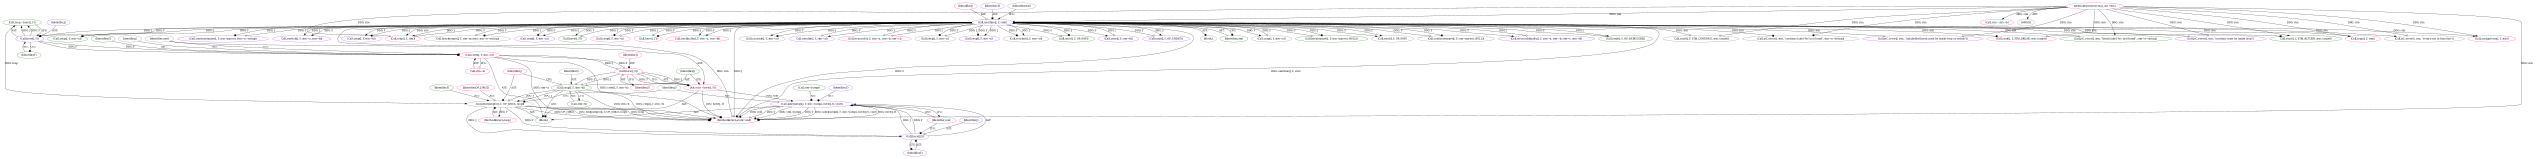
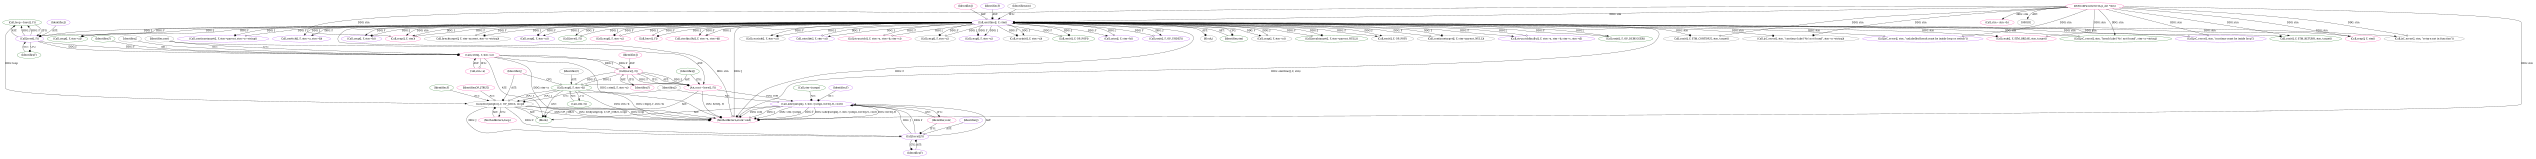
  digraph {
    fontname="Noto Serif"
    node [color=deeppink fontname="Noto Serif"]
    edge [arrowhead=odot fontname="Noto Serif"]
    n1 [label="(Call,cstm(J, F, stm->a))"]
    n2 [label="(Call,here(J, F))"]
    n3 [label="(Call,stm->a)"]
    n4 [label="(MethodReturn,static void)"]
    n5 [color=darkgreen label="(Block,)"]
    n6 [label="(Ast,cont = here(J, F))"]
    n7 [color=darkgreen label="(Call,cexp(J, F, stm->b))"]
    n8 [label="(Identifier,F)"]
    n9 [color=purple label="(Call,here(J, F))"]
    n10 [color=darkgreen label="(Identifier,F)"]
    n11 [color=darkgreen label="(Call,loop = here(J, F))"]
    n12 [color=gray40 label="(Call,emitjumpto(J, F, OP_JTRUE, loop))"]
    n13 [color=purple label="(Call,emitline(J, F, stm))"]
    n14 [label="(Call,cexit(J, F, STM_BREAK, stm, target))"]
    n15 [color=purple label="(Call,cexp(J, F, stm->b))"]
    n16 [color=gray40 label="(Call,breaktarget(J, F, stm->parent, stm->a->string))"]
    n17 [color=purple label="(Call,cexp(J, F, stm->a))"]
    n18 [color=darkgreen label="(Call,here(J, F))"]
    n19 [color=gray40 label="(Call,jsC_error(J, stm, \"return not in function\"))"]
    n20 [label="(Call,cexp(J, F, stm->a))"]
    n21 [label="(Call,here(J, F))"]
    n22 [label="(Call,cexp(J, F, stm))"]
    n23 [label="(Call,ctryfinally(J, F, stm->a, stm->d))"]
-   n24 [label="(Call,cassignforin(J, F, stm))"]
    n25 [color=gray40 label="(Call,cvarinit(J, F, stm->a))"]
    n26 [color=gray40 label="(Call,jsC_error(J, stm, \"continue label '%s' not found\", stm->a->string))"]
    n27 [color=purple label="(Call,cstmlist(J, F, stm->a))"]
    n28 [color=purple label="(Call,jsC_error(J, stm, \"continue must be inside loop\"))"]
    n29 [label="(Call,ctrycatch(J, F, stm->a, stm->b, stm->c))"]
    n30 [color=gray40 label="(Call,cexp(J, F, stm->a))"]
    n31 [color=gray40 label="(Call,cvarinit(J, F, stm->a))"]
    n32 [color=purple label="(Call,jsC_error(J, stm, \"unlabelled break must be inside loop or switch\"))"]
    n33 [color=darkgreen label="(Call,emit(J, F, OP_POP))"]
    n34 [color=purple label="(Call,cstm(J, F, stm->b))"]
    n35 [color=darkgreen label="(Call,jsC_error(J, stm, \"break label '%s' not found\", stm->a->string))"]
    n36 [color=purple label="(Call,emit(J, F, OP_UNDEF))"]
    n37 [color=gray40 label="(Block,)"]
    n38 [color=darkgreen label="(Identifier,stm)"]
    n39 [color=gray40 label="(Call,cexp(J, F, stm->a))"]
    n40 [color=darkgreen label="(Call,breaktarget(J, F, stm->parent, NULL))"]
    n41 [color=gray40 label="(Call,cexit(J, F, STM_CONTINUE, stm, target))"]
    n42 [color=gray40 label="(Call,emit(J, F, OP_POP))"]
    n43 [color=darkgreen label="(Call,cexit(J, F, STM_RETURN, stm, target))"]
    n44 [color=gray40 label="(Call,continuetarget(J, F, stm->parent, NULL))"]
    n45 [color=purple label="(Call,ctrycatchfinally(J, F, stm->a, stm->b, stm->c, stm->d))"]
    n46 [color=darkgreen label="(Call,emit(J, F, OP_DEBUGGER))"]
    n47 [color=purple label="(Call,cexp(J, F, stm->a))"]
    n48 [color=darkgreen label="(Call,cexp(J, F, stm->a))"]
    n49 [color=purple label="(Call,continuetarget(J, F, stm->parent, stm->a->string))"]
    n50 [color=purple label="(Call,cswitch(J, F, stm->a, stm->b))"]
    n51 [label="(Call,cexp(J, F, stm))"]
    n52 [label="(MethodParameterIn,js_Ast *stm)"]
    n53 [label="(Call,stm = stm->b)"]
    1000102 [color=gray40]
    n55 [color=purple label="(Call,labeljumps(J, F, stm->jumps, here(J,F), cont))"]
    n56 [color=darkgreen label="(Call,stm->b)"]
    n57 [label="(Identifier,cont)"]
    n58 [color=purple label="(Call,here(J,F))"]
    n59 [label="(MethodReturn,loop)"]
    n60 [color=purple label="(Identifier,F)"]
    n61 [color=purple label="(Identifier,F)"]
    n62 [color=purple label="(Identifier,J)"]
    n63 [label="(Identifier,J)"]
    n64 [color=purple label="(Identifier,J)"]
    n65 [color=darkgreen label="(Identifier,J)"]
    n66 [color=gray40 label="(Identifier,F)"]
    n67 [color=gray40 label="(Identifier,cont)"]
    n68 [color=gray40 label="(Identifier,J)"]
    n69 [label="(Identifier,J)"]
    n70 [color=darkgreen label="(Call,stm->jumps)"]
    n71 [color=purple label="(Identifier,F)"]
    n72 [color=darkgreen label="(Identifier,F)"]
    n73 [color=darkgreen label="(Identifier,F)"]
    n74 [color=gray40 label="(Identifier,J)"]
    n75 [color=gray40 label="(Identifier,stm)"]
    n76 [label="(Identifier,OP_JTRUE)"]
    n77 [label="(Identifier,J)"]
    n1 -> n2 [label="DDG: J"]
    n1 -> n2 [label="DDG: F"]
    n1 -> n3 [label="CFG: "]
    n1 -> n4 [arrowhead=box label="DDG: cstm(J, F, stm->a)"]
    n1 -> n4 [arrowhead=box label="DDG: stm->a"]
    n1 -> n5 [arrowhead=box label="AST: "]
    n2 -> n6 [arrowhead=box label="AST: "]
    n2 -> n6 [label="DDG: J"]
    n2 -> n6 [arrowhead=normal label="DDG: F"]
    n2 -> n7 [label="DDG: J"]
    n2 -> n7 [label="DDG: F"]
    n2 -> n8 [arrowhead=normal label="CFG: "]
    n3 -> n1 [arrowhead=normal label="AST: "]
    n6 -> n2 [label="CFG: "]
    n6 -> n4 [arrowhead=box label="DDG: here(J, F)"]
    n6 -> n5 [arrowhead=box label="AST: "]
    n6 -> n55 [arrowhead=normal label="DDG: cont"]
    n7 -> n4 [arrowhead=normal label="DDG: cexp(J, F, stm->b)"]
    n7 -> n4 [arrowhead=normal label="DDG: stm->b"]
    n7 -> n5 [label="AST: "]
    n7 -> n12 [arrowhead=normal label="DDG: J"]
    n7 -> n12 [label="DDG: F"]
    n7 -> n56 [arrowhead=normal label="CFG: "]
    n8 -> n2 [label="AST: "]
    n9 -> n1 [arrowhead=normal label="DDG: J"]
    n9 -> n1 [label="DDG: F"]
    n9 -> n10 [arrowhead=box label="CFG: "]
    n9 -> n11 [arrowhead=normal label="AST: "]
    n9 -> n11 [arrowhead=normal label="DDG: J"]
    n9 -> n11 [arrowhead=normal label="DDG: F"]
    n10 -> n9 [arrowhead=normal label="AST: "]
    n11 -> n9 [arrowhead=normal label="CFG: "]
    n11 -> n12 [arrowhead=normal label="DDG: loop"]
    n12 -> n4 [arrowhead=box label="DDG: OP_JTRUE"]
    n12 -> n4 [arrowhead=box label="DDG: emitjumpto(J, F, OP_JTRUE, loop)"]
    n12 -> n4 [arrowhead=box label="DDG: loop"]
    n12 -> n5 [label="AST: "]
    n12 -> n58 [arrowhead=normal label="DDG: J"]
    n12 -> n58 [label="DDG: F"]
-   n12 -> n59 [arrowhead=normal label="DDG: F"]
+   n12 -> n59 [arrowhead=normal label="CFG: "]
    n13 -> n4 [label="DDG: stm"]
    n13 -> n4 [label="DDG: J"]
    n13 -> n4 [arrowhead=box label="DDG: F"]
    n13 -> n4 [label="DDG: emitline(J, F, stm)"]
    n13 -> n9 [label="DDG: J"]
    n13 -> n9 [arrowhead=box label="DDG: F"]
    n13 -> n14 [arrowhead=box label="DDG: stm"]
    n13 -> n15 [arrowhead=box label="DDG: J"]
    n13 -> n15 [arrowhead=normal label="DDG: F"]
    n13 -> n16 [arrowhead=box label="DDG: J"]
    n13 -> n16 [label="DDG: F"]
    n13 -> n17 [arrowhead=normal label="DDG: J"]
    n13 -> n17 [arrowhead=box label="DDG: F"]
    n13 -> n18 [label="DDG: J"]
    n13 -> n18 [arrowhead=normal label="DDG: F"]
    n13 -> n19 [arrowhead=normal label="DDG: stm"]
    n13 -> n20 [label="DDG: J"]
    n13 -> n20 [arrowhead=box label="DDG: F"]
    n13 -> n21 [arrowhead=box label="DDG: J"]
    n13 -> n21 [label="DDG: F"]
    n13 -> n22 [arrowhead=normal label="DDG: J"]
    n13 -> n22 [label="DDG: F"]
    n13 -> n22 [arrowhead=normal label="DDG: stm"]
    n13 -> n23 [arrowhead=normal label="DDG: J"]
    n13 -> n23 [arrowhead=normal label="DDG: F"]
-   n13 -> n24 [arrowhead=normal label="DDG: stm"]
    n13 -> n25 [arrowhead=box label="DDG: J"]
    n13 -> n25 [arrowhead=normal label="DDG: F"]
    n13 -> n26 [arrowhead=box label="DDG: stm"]
    n13 -> n27 [arrowhead=normal label="DDG: J"]
    n13 -> n27 [label="DDG: F"]
    n13 -> n28 [label="DDG: stm"]
    n13 -> n29 [label="DDG: J"]
    n13 -> n29 [label="DDG: F"]
    n13 -> n30 [label="DDG: J"]
    n13 -> n30 [arrowhead=box label="DDG: F"]
    n13 -> n31 [arrowhead=normal label="DDG: J"]
    n13 -> n31 [arrowhead=box label="DDG: F"]
    n13 -> n32 [label="DDG: stm"]
    n13 -> n33 [arrowhead=box label="DDG: J"]
    n13 -> n33 [label="DDG: F"]
    n13 -> n34 [label="DDG: J"]
    n13 -> n34 [arrowhead=normal label="DDG: F"]
    n13 -> n35 [label="DDG: stm"]
    n13 -> n36 [arrowhead=normal label="DDG: J"]
    n13 -> n36 [label="DDG: F"]
    n13 -> n37 [arrowhead=box label="AST: "]
    n13 -> n38 [arrowhead=box label="CFG: "]
    n13 -> n39 [label="DDG: J"]
    n13 -> n39 [arrowhead=normal label="DDG: F"]
    n13 -> n40 [arrowhead=box label="DDG: J"]
    n13 -> n40 [label="DDG: F"]
-   n13 -> n41 [label="DDG: stm"]
+   n13 -> n41 [arrowhead=box label="DDG: stm"]
    n13 -> n42 [arrowhead=normal label="DDG: J"]
    n13 -> n42 [arrowhead=normal label="DDG: F"]
    n13 -> n43 [arrowhead=box label="DDG: stm"]
    n13 -> n44 [arrowhead=box label="DDG: J"]
    n13 -> n44 [label="DDG: F"]
    n13 -> n45 [label="DDG: J"]
    n13 -> n45 [arrowhead=normal label="DDG: F"]
    n13 -> n46 [arrowhead=normal label="DDG: J"]
    n13 -> n46 [label="DDG: F"]
    n13 -> n47 [arrowhead=normal label="DDG: J"]
    n13 -> n47 [arrowhead=box label="DDG: F"]
    n13 -> n48 [arrowhead=normal label="DDG: J"]
    n13 -> n48 [arrowhead=box label="DDG: F"]
    n13 -> n49 [arrowhead=box label="DDG: J"]
    n13 -> n49 [label="DDG: F"]
    n13 -> n50 [arrowhead=normal label="DDG: J"]
    n13 -> n50 [arrowhead=normal label="DDG: F"]
    n13 -> n51 [label="DDG: stm"]
    n38 -> n13 [arrowhead=box label="AST: "]
    n52 -> n4 [arrowhead=box label="DDG: stm"]
    n52 -> n13 [arrowhead=box label="DDG: stm"]
    n52 -> n14 [label="DDG: stm"]
    n52 -> n19 [label="DDG: stm"]
    n52 -> n22 [label="DDG: stm"]
-   n52 -> n24 [arrowhead=normal label="DDG: stm"]
    n52 -> n26 [arrowhead=box label="DDG: stm"]
    n52 -> n28 [label="DDG: stm"]
    n52 -> n32 [label="DDG: stm"]
    n52 -> n35 [arrowhead=normal label="DDG: stm"]
    n52 -> n41 [label="DDG: stm"]
    n52 -> n43 [arrowhead=normal label="DDG: stm"]
    n52 -> n51 [arrowhead=normal label="DDG: stm"]
    n52 -> n53 [arrowhead=normal label="DDG: stm"]
    n52 -> 1000102 [arrowhead=normal label="AST: "]
    n55 -> n4 [arrowhead=box label="DDG: cont"]
    n55 -> n4 [label="DDG: J"]
    n55 -> n4 [arrowhead=box label="DDG: stm->jumps"]
    n55 -> n4 [label="DDG: F"]
    n55 -> n4 [label="DDG: labeljumps(J, F, stm->jumps, here(J,F), cont)"]
    n55 -> n4 [arrowhead=box label="DDG: here(J,F)"]
    n55 -> n5 [arrowhead=normal label="AST: "]
    n55 -> n57 [arrowhead=normal label="CFG: "]
    n56 -> n7 [label="AST: "]
    n57 -> n55 [arrowhead=normal label="AST: "]
    n57 -> n58 [arrowhead=box label="CFG: "]
    n58 -> n55 [arrowhead=normal label="AST: "]
    n58 -> n55 [arrowhead=normal label="DDG: J"]
    n58 -> n55 [label="DDG: F"]
    n58 -> n60 [arrowhead=box label="CFG: "]
    n59 -> n12 [arrowhead=box label="AST: "]
    n60 -> n58 [arrowhead=box label="AST: "]
    n61 -> n13 [arrowhead=box label="AST: "]
    n62 -> n58 [label="AST: "]
    n63 -> n7 [label="CFG: "]
    n63 -> n12 [arrowhead=box label="AST: "]
    n64 -> n9 [arrowhead=normal label="AST: "]
    n65 -> n6 [arrowhead=normal label="CFG: "]
    n65 -> n7 [label="AST: "]
    n66 -> n7 [arrowhead=normal label="AST: "]
    n67 -> n1 [arrowhead=box label="CFG: "]
    n67 -> n6 [arrowhead=normal label="AST: "]
    n68 -> n12 [arrowhead=box label="CFG: "]
    n68 -> n55 [label="AST: "]
    n69 -> n2 [arrowhead=box label="AST: "]
    n70 -> n55 [arrowhead=box label="AST: "]
    n71 -> n55 [arrowhead=box label="AST: "]
    n72 -> n1 [arrowhead=box label="AST: "]
    n73 -> n12 [arrowhead=normal label="AST: "]
    n74 -> n1 [label="AST: "]
    n75 -> n13 [arrowhead=normal label="CFG: "]
    n76 -> n12 [label="AST: "]
    n77 -> n13 [label="AST: "]
  }
